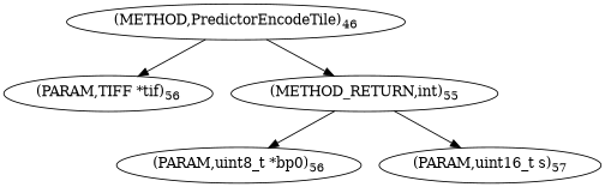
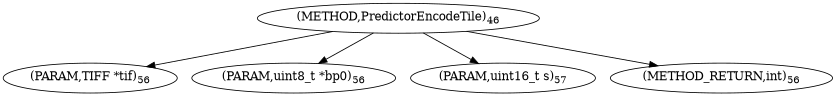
  digraph {
    n1 [label=<(METHOD,PredictorEncodeTile)<SUB>46</SUB>>]
    n2 [label=<(PARAM,TIFF *tif)<SUB>56</SUB>>]
    n3 [label=<(PARAM,uint8_t *bp0)<SUB>56</SUB>>]
    n4 [label=<(PARAM,uint16_t s)<SUB>57</SUB>>]
-   n5 [label=<(METHOD_RETURN,int)<SUB>55</SUB>>]
+   n5 [label=<(METHOD_RETURN,int)<SUB>56</SUB>>]
    n1 -> n2
-   n5 -> n3
-   n5 -> n4
+   n1 -> n3
+   n1 -> n4
    n1 -> n5
  }
